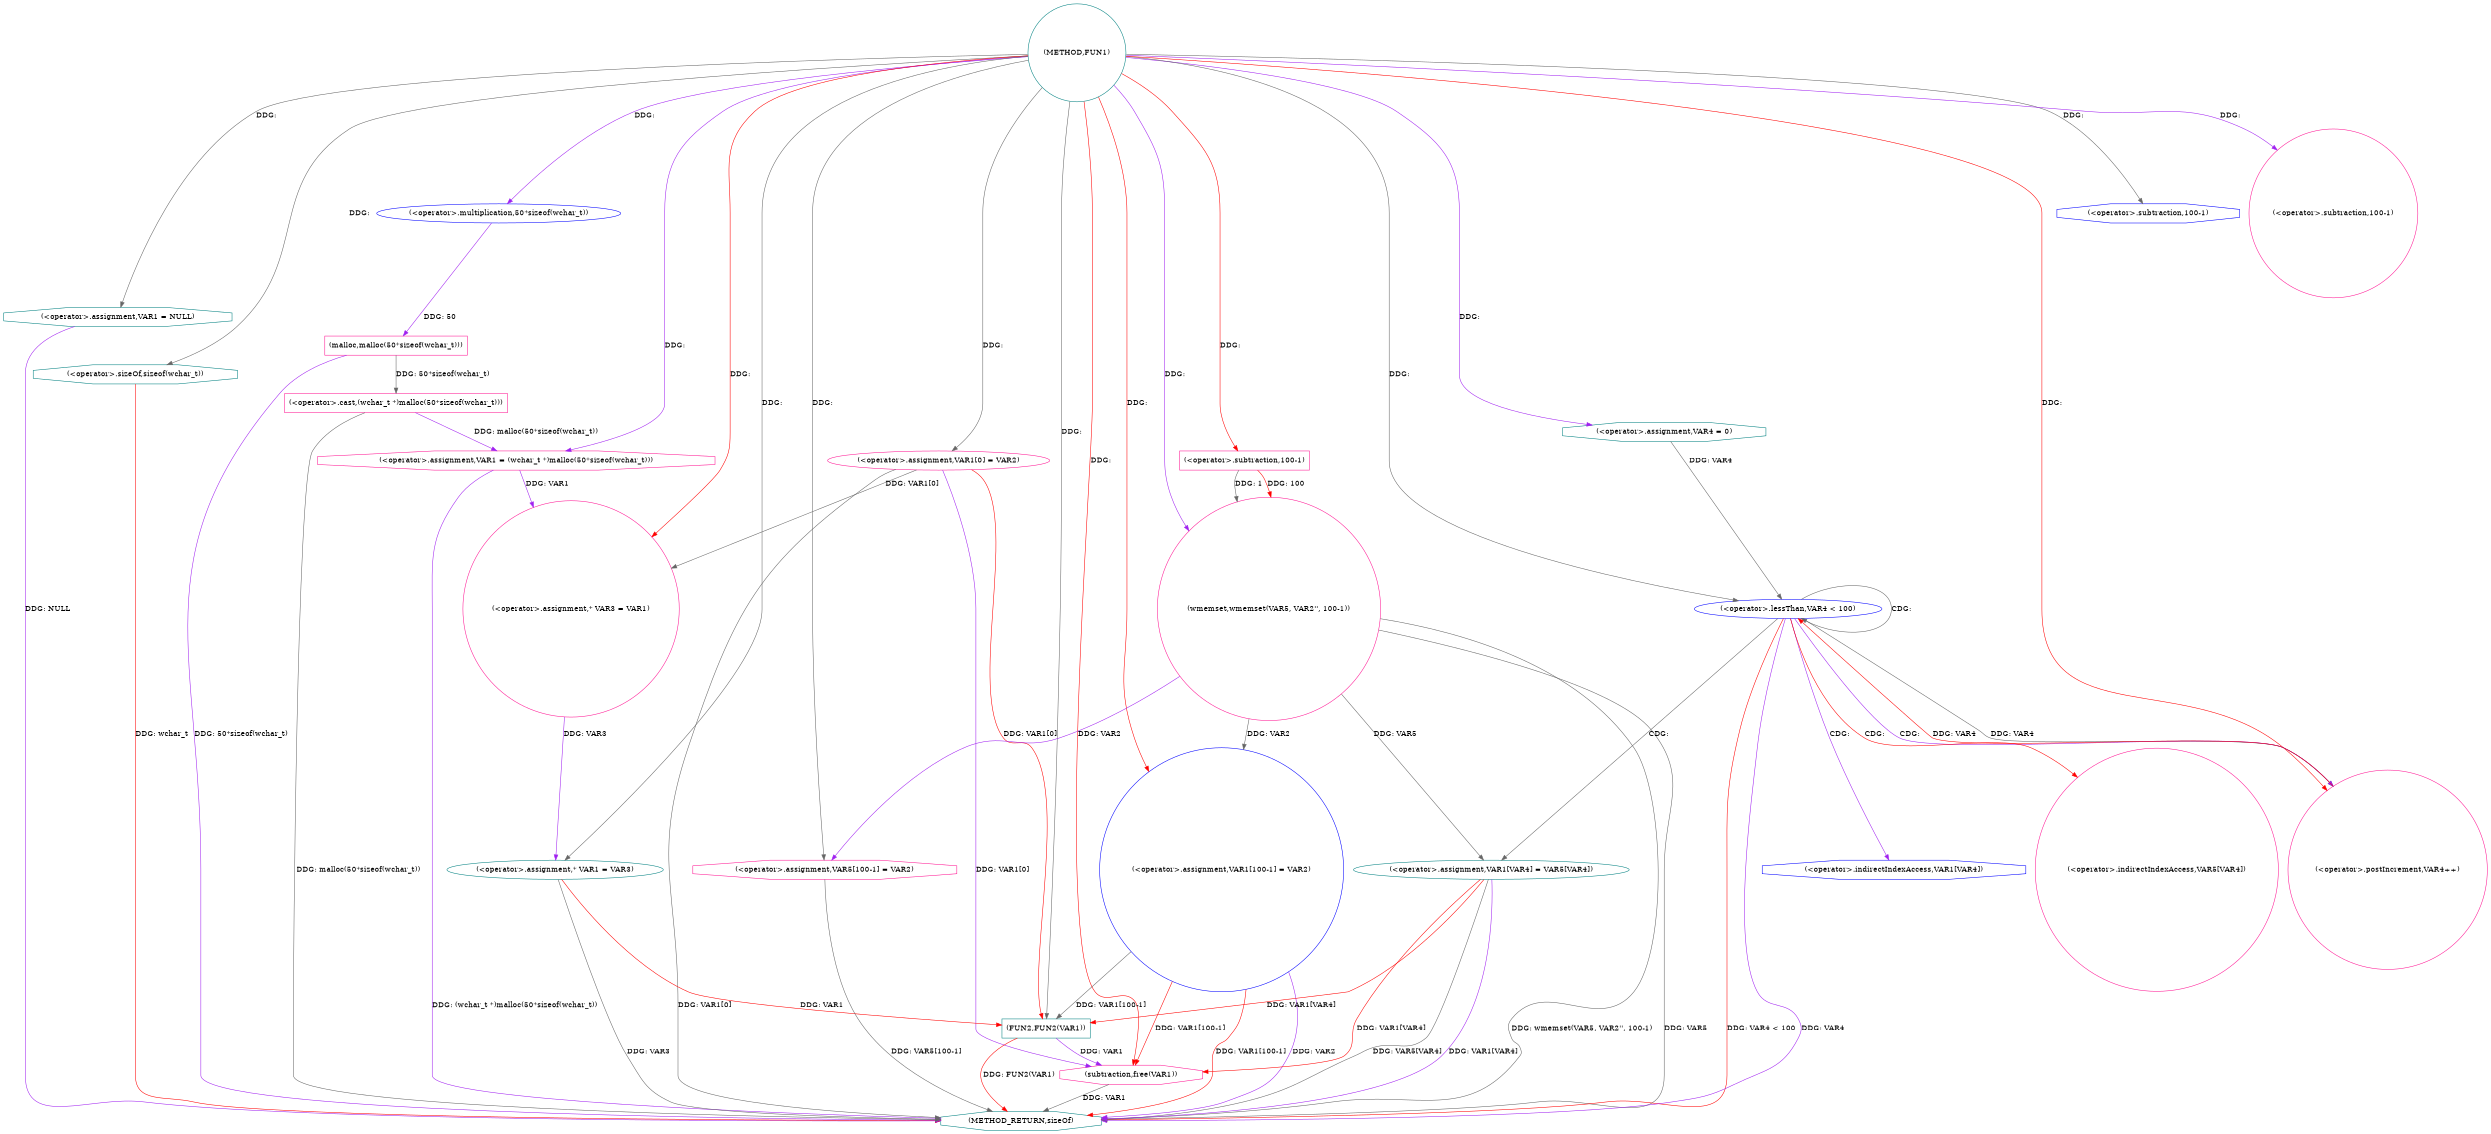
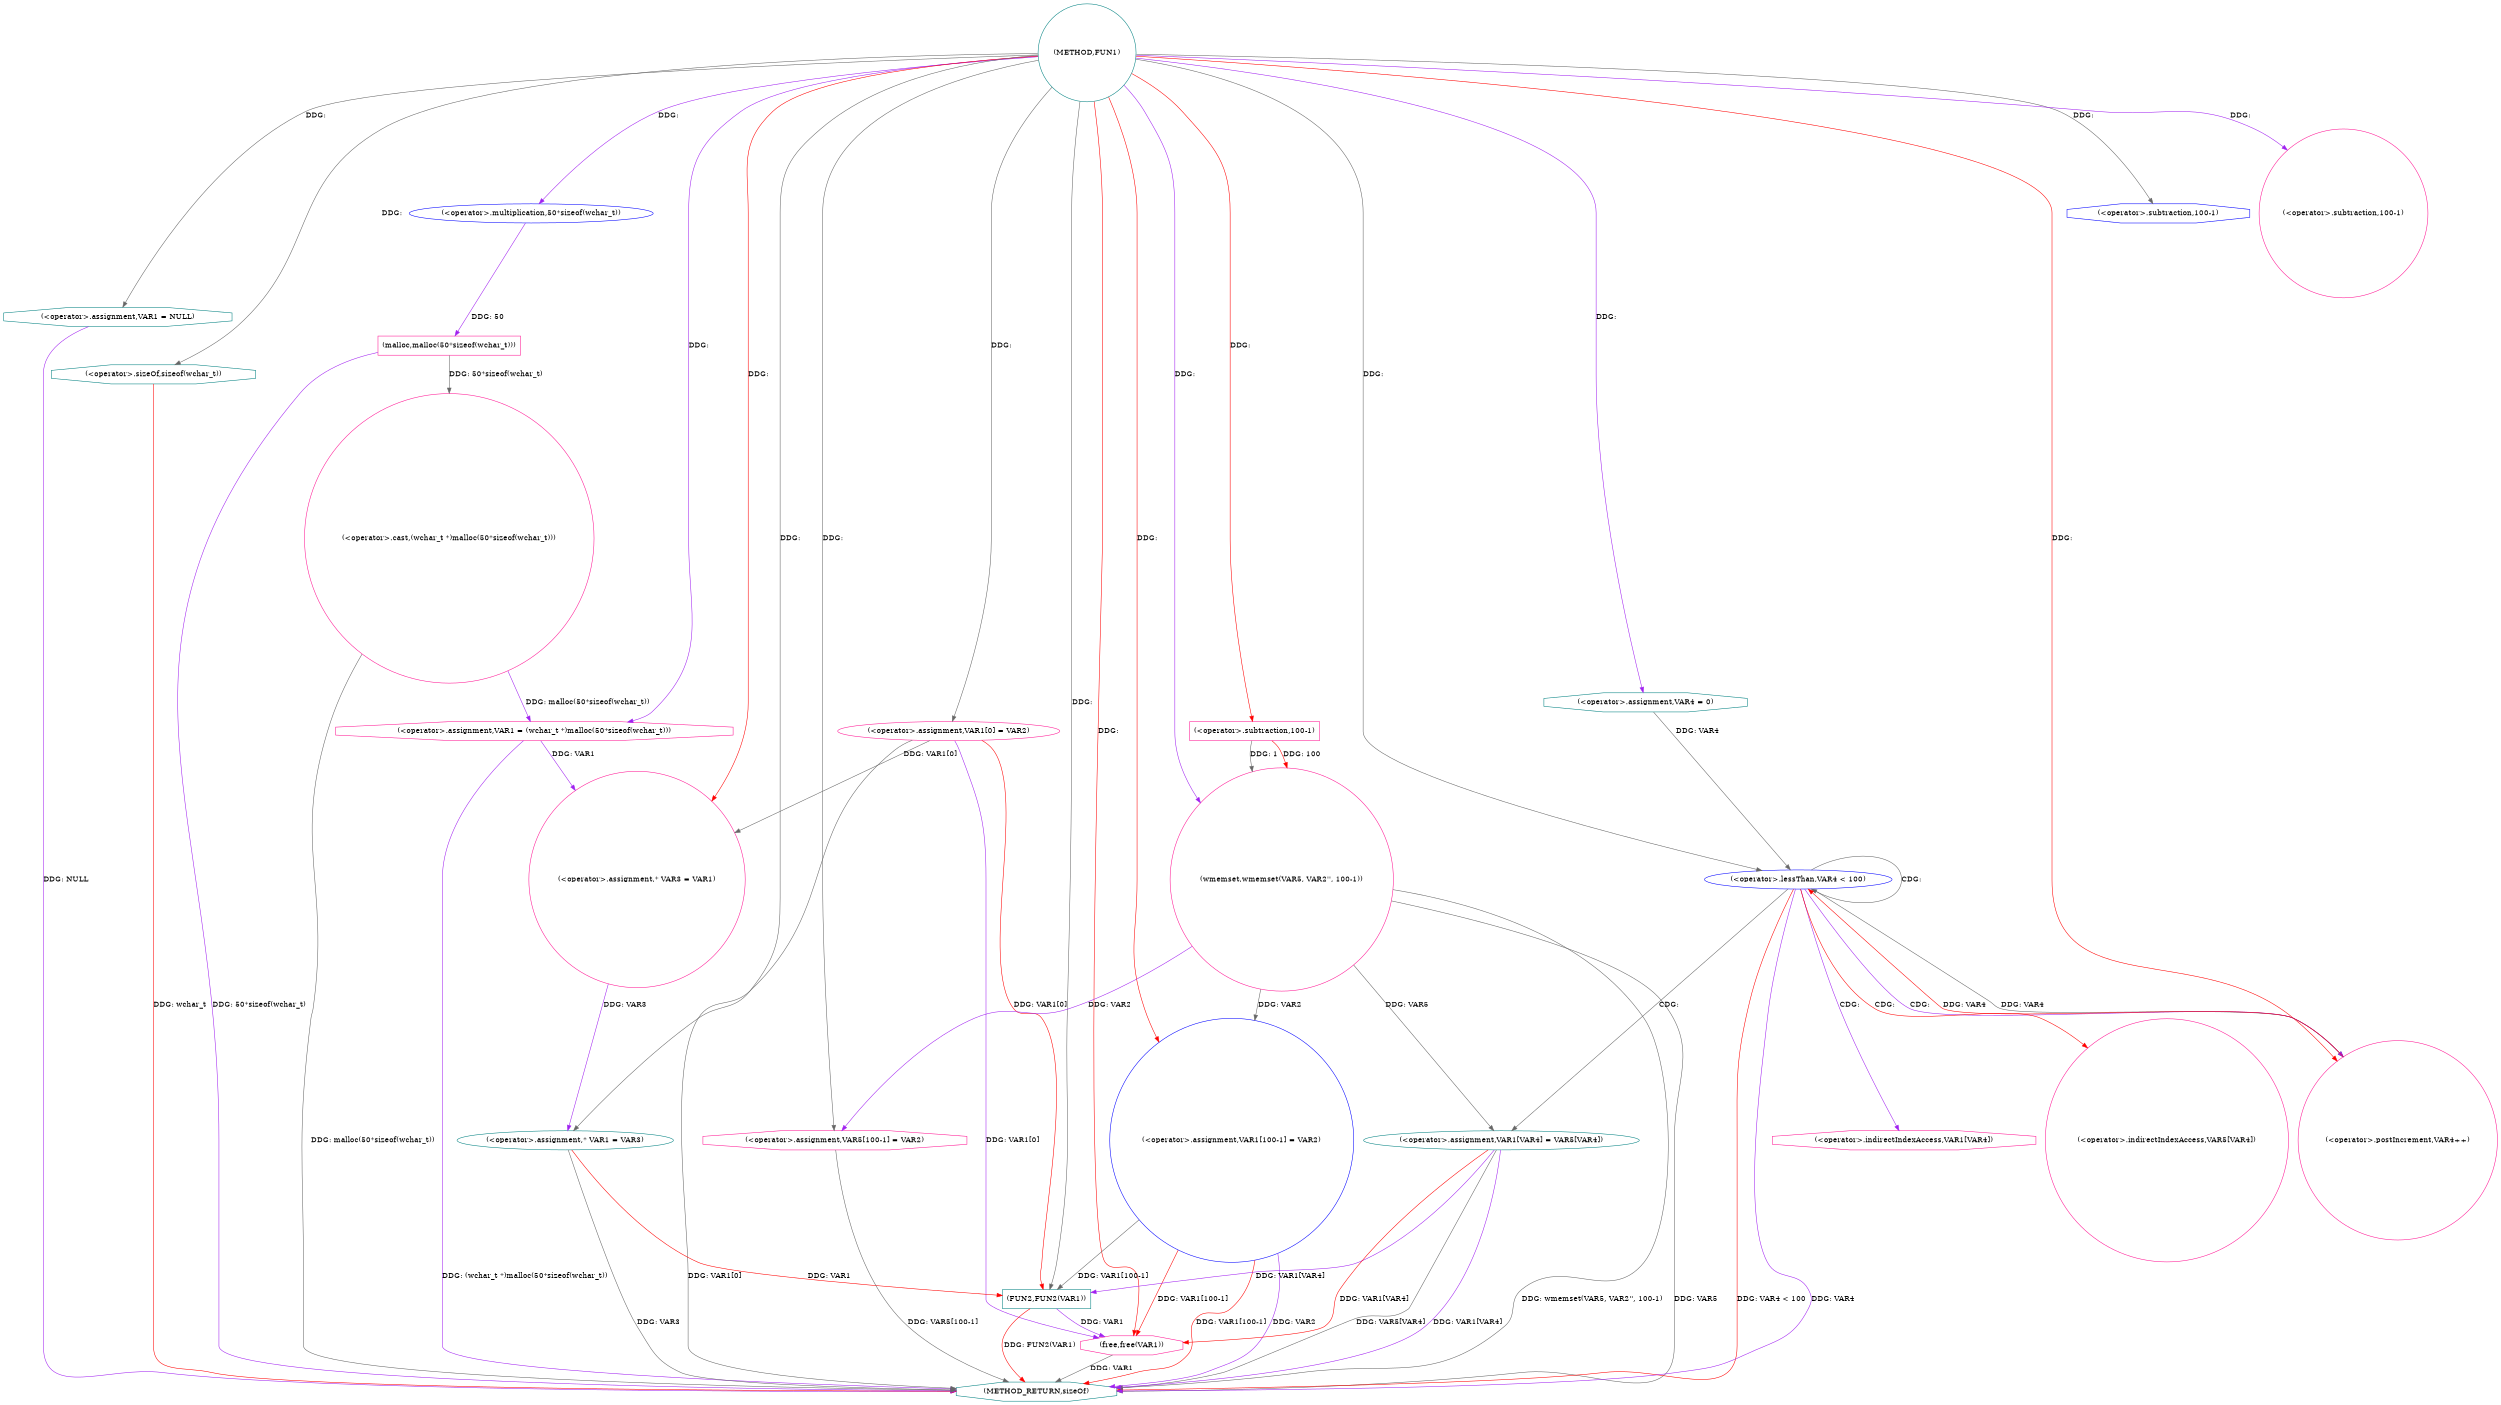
  digraph {
    node [color=deeppink shape=octagon]
    edge [color=gray40]
    n1 [color=teal label="(METHOD,FUN1)" shape=circle]
    n2 [color=teal label="(<operator>.assignment,VAR1 = NULL)"]
    n3 [label="(<operator>.assignment,VAR1 = (wchar_t *)malloc(50*sizeof(wchar_t)))"]
    n4 [color=blue label="(<operator>.multiplication,50*sizeof(wchar_t))" shape=ellipse]
    n5 [color=teal label="(<operator>.sizeOf,sizeof(wchar_t))"]
    n6 [label="(<operator>.assignment,VAR1[0] = VAR2)" shape=ellipse]
    n7 [label="(<operator>.assignment,* VAR3 = VAR1)" shape=circle]
    n8 [color=teal label="(<operator>.assignment,* VAR1 = VAR3)" shape=ellipse]
    n9 [label="(wmemset,wmemset(VAR5, VAR2'', 100-1))" shape=circle]
    n10 [label="(<operator>.subtraction,100-1)" shape=box]
    n11 [label="(<operator>.assignment,VAR5[100-1] = VAR2)"]
    n12 [color=blue label="(<operator>.subtraction,100-1)"]
    n13 [color=teal label="(<operator>.assignment,VAR4 = 0)"]
    n14 [color=blue label="(<operator>.lessThan,VAR4 < 100)" shape=ellipse]
    n15 [label="(<operator>.postIncrement,VAR4++)" shape=circle]
    n16 [color=blue label="(<operator>.assignment,VAR1[100-1] = VAR2)" shape=circle]
    n17 [label="(<operator>.subtraction,100-1)" shape=circle]
    n18 [color=teal label="(FUN2,FUN2(VAR1))" shape=box]
-   n19 [label="(subtraction,free(VAR1))"]
+   n19 [label="(free,free(VAR1))"]
    n20 [color=teal label="(METHOD_RETURN,sizeOf)"]
    n21 [label="(malloc,malloc(50*sizeof(wchar_t)))" shape=box]
    n22 [color=teal label="(<operator>.assignment,VAR1[VAR4] = VAR5[VAR4])" shape=ellipse]
-   n23 [color=blue label="(<operator>.indirectIndexAccess,VAR1[VAR4])"]
+   n23 [label="(<operator>.indirectIndexAccess,VAR1[VAR4])"]
    n24 [label="(<operator>.indirectIndexAccess,VAR5[VAR4])" shape=circle]
-   n25 [label="(<operator>.cast,(wchar_t *)malloc(50*sizeof(wchar_t)))" shape=box]
+   n25 [label="(<operator>.cast,(wchar_t *)malloc(50*sizeof(wchar_t)))" shape=circle]
    n1 -> n2 [label="DDG: "]
    n1 -> n3 [color=purple label="DDG: "]
    n1 -> n4 [color=purple label="DDG: "]
    n1 -> n5 [label="DDG: "]
    n1 -> n6 [label="DDG: "]
    n1 -> n7 [color=red label="DDG: "]
    n1 -> n8 [label="DDG: "]
    n1 -> n9 [color=purple label="DDG: "]
    n1 -> n10 [color=red label="DDG: "]
    n1 -> n11 [label="DDG: "]
    n1 -> n12 [label="DDG: "]
    n1 -> n13 [color=purple label="DDG: "]
    n1 -> n14 [label="DDG: "]
    n1 -> n15 [color=red label="DDG: "]
    n1 -> n16 [color=red label="DDG: "]
    n1 -> n17 [color=purple label="DDG: "]
    n1 -> n18 [label="DDG: "]
    n1 -> n19 [color=red label="DDG: "]
    n2 -> n20 [color=purple label="DDG: NULL"]
    n3 -> n7 [color=purple label="DDG: VAR1"]
    n3 -> n20 [color=purple label="DDG: (wchar_t *)malloc(50*sizeof(wchar_t))"]
    n4 -> n21 [color=purple label="DDG: 50"]
    n5 -> n20 [color=red label="DDG: wchar_t"]
    n6 -> n7 [label="DDG: VAR1[0]"]
    n6 -> n18 [color=red label="DDG: VAR1[0]"]
    n6 -> n19 [color=purple label="DDG: VAR1[0]"]
    n6 -> n20 [label="DDG: VAR1[0]"]
    n7 -> n8 [color=purple label="DDG: VAR3"]
    n8 -> n18 [color=red label="DDG: VAR1"]
    n8 -> n20 [label="DDG: VAR3"]
    n9 -> n11 [color=purple label="DDG: VAR2"]
    n9 -> n16 [label="DDG: VAR2"]
    n9 -> n20 [label="DDG: VAR5"]
    n9 -> n20 [label="DDG: wmemset(VAR5, VAR2'', 100-1)"]
    n9 -> n22 [label="DDG: VAR5"]
    n10 -> n9 [color=red label="DDG: 100"]
    n10 -> n9 [label="DDG: 1"]
    n11 -> n20 [label="DDG: VAR5[100-1]"]
    n13 -> n14 [label="DDG: VAR4"]
    n14 -> n14 [label="CDG: "]
    n14 -> n15 [label="DDG: VAR4"]
    n14 -> n15 [color=purple label="CDG: "]
    n14 -> n20 [color=red label="DDG: VAR4 < 100"]
    n14 -> n20 [color=purple label="DDG: VAR4"]
    n14 -> n22 [label="CDG: "]
    n14 -> n23 [color=purple label="CDG: "]
    n14 -> n24 [color=red label="CDG: "]
    n15 -> n14 [color=red label="DDG: VAR4"]
    n16 -> n18 [label="DDG: VAR1[100-1]"]
    n16 -> n19 [color=red label="DDG: VAR1[100-1]"]
    n16 -> n20 [color=purple label="DDG: VAR2"]
    n16 -> n20 [color=red label="DDG: VAR1[100-1]"]
    n18 -> n19 [color=purple label="DDG: VAR1"]
    n18 -> n20 [color=red label="DDG: FUN2(VAR1)"]
    n19 -> n20 [label="DDG: VAR1"]
    n21 -> n20 [color=purple label="DDG: 50*sizeof(wchar_t)"]
    n21 -> n25 [label="DDG: 50*sizeof(wchar_t)"]
-   n22 -> n18 [color=red label="DDG: VAR1[VAR4]"]
+   n22 -> n18 [color=purple label="DDG: VAR1[VAR4]"]
    n22 -> n19 [color=red label="DDG: VAR1[VAR4]"]
    n22 -> n20 [label="DDG: VAR5[VAR4]"]
    n22 -> n20 [color=purple label="DDG: VAR1[VAR4]"]
    n25 -> n3 [color=purple label="DDG: malloc(50*sizeof(wchar_t))"]
    n25 -> n20 [label="DDG: malloc(50*sizeof(wchar_t))"]
  }
